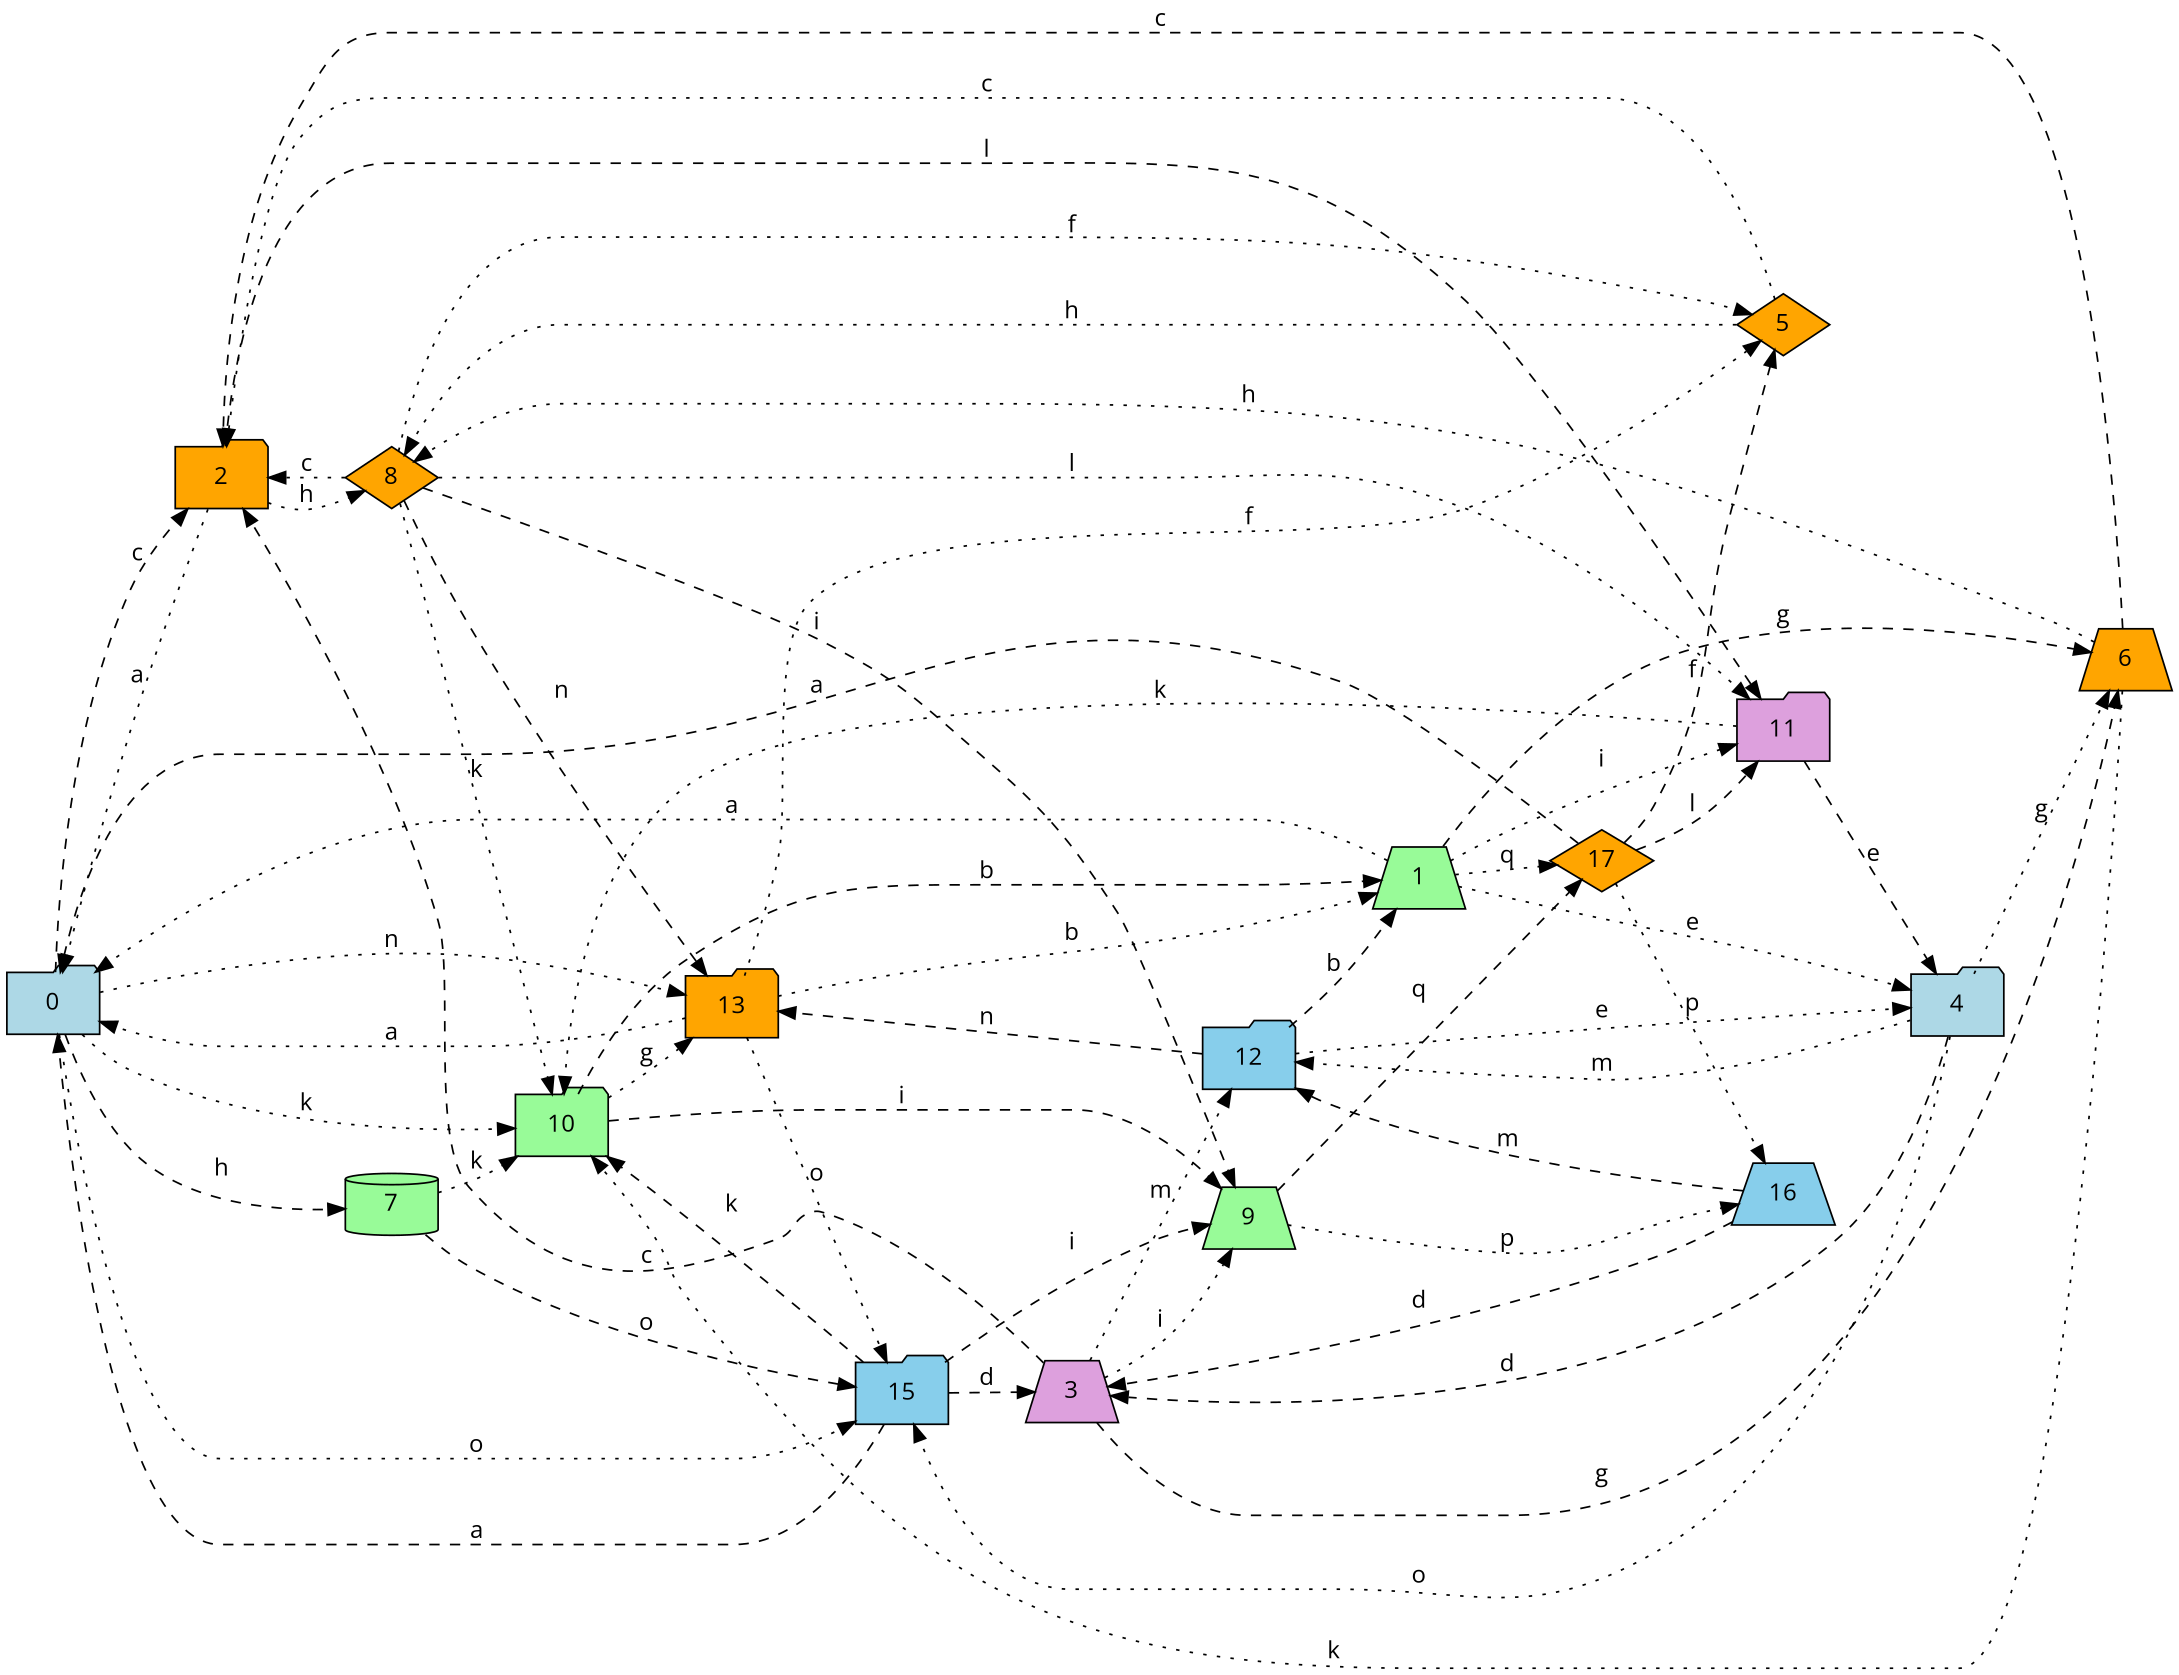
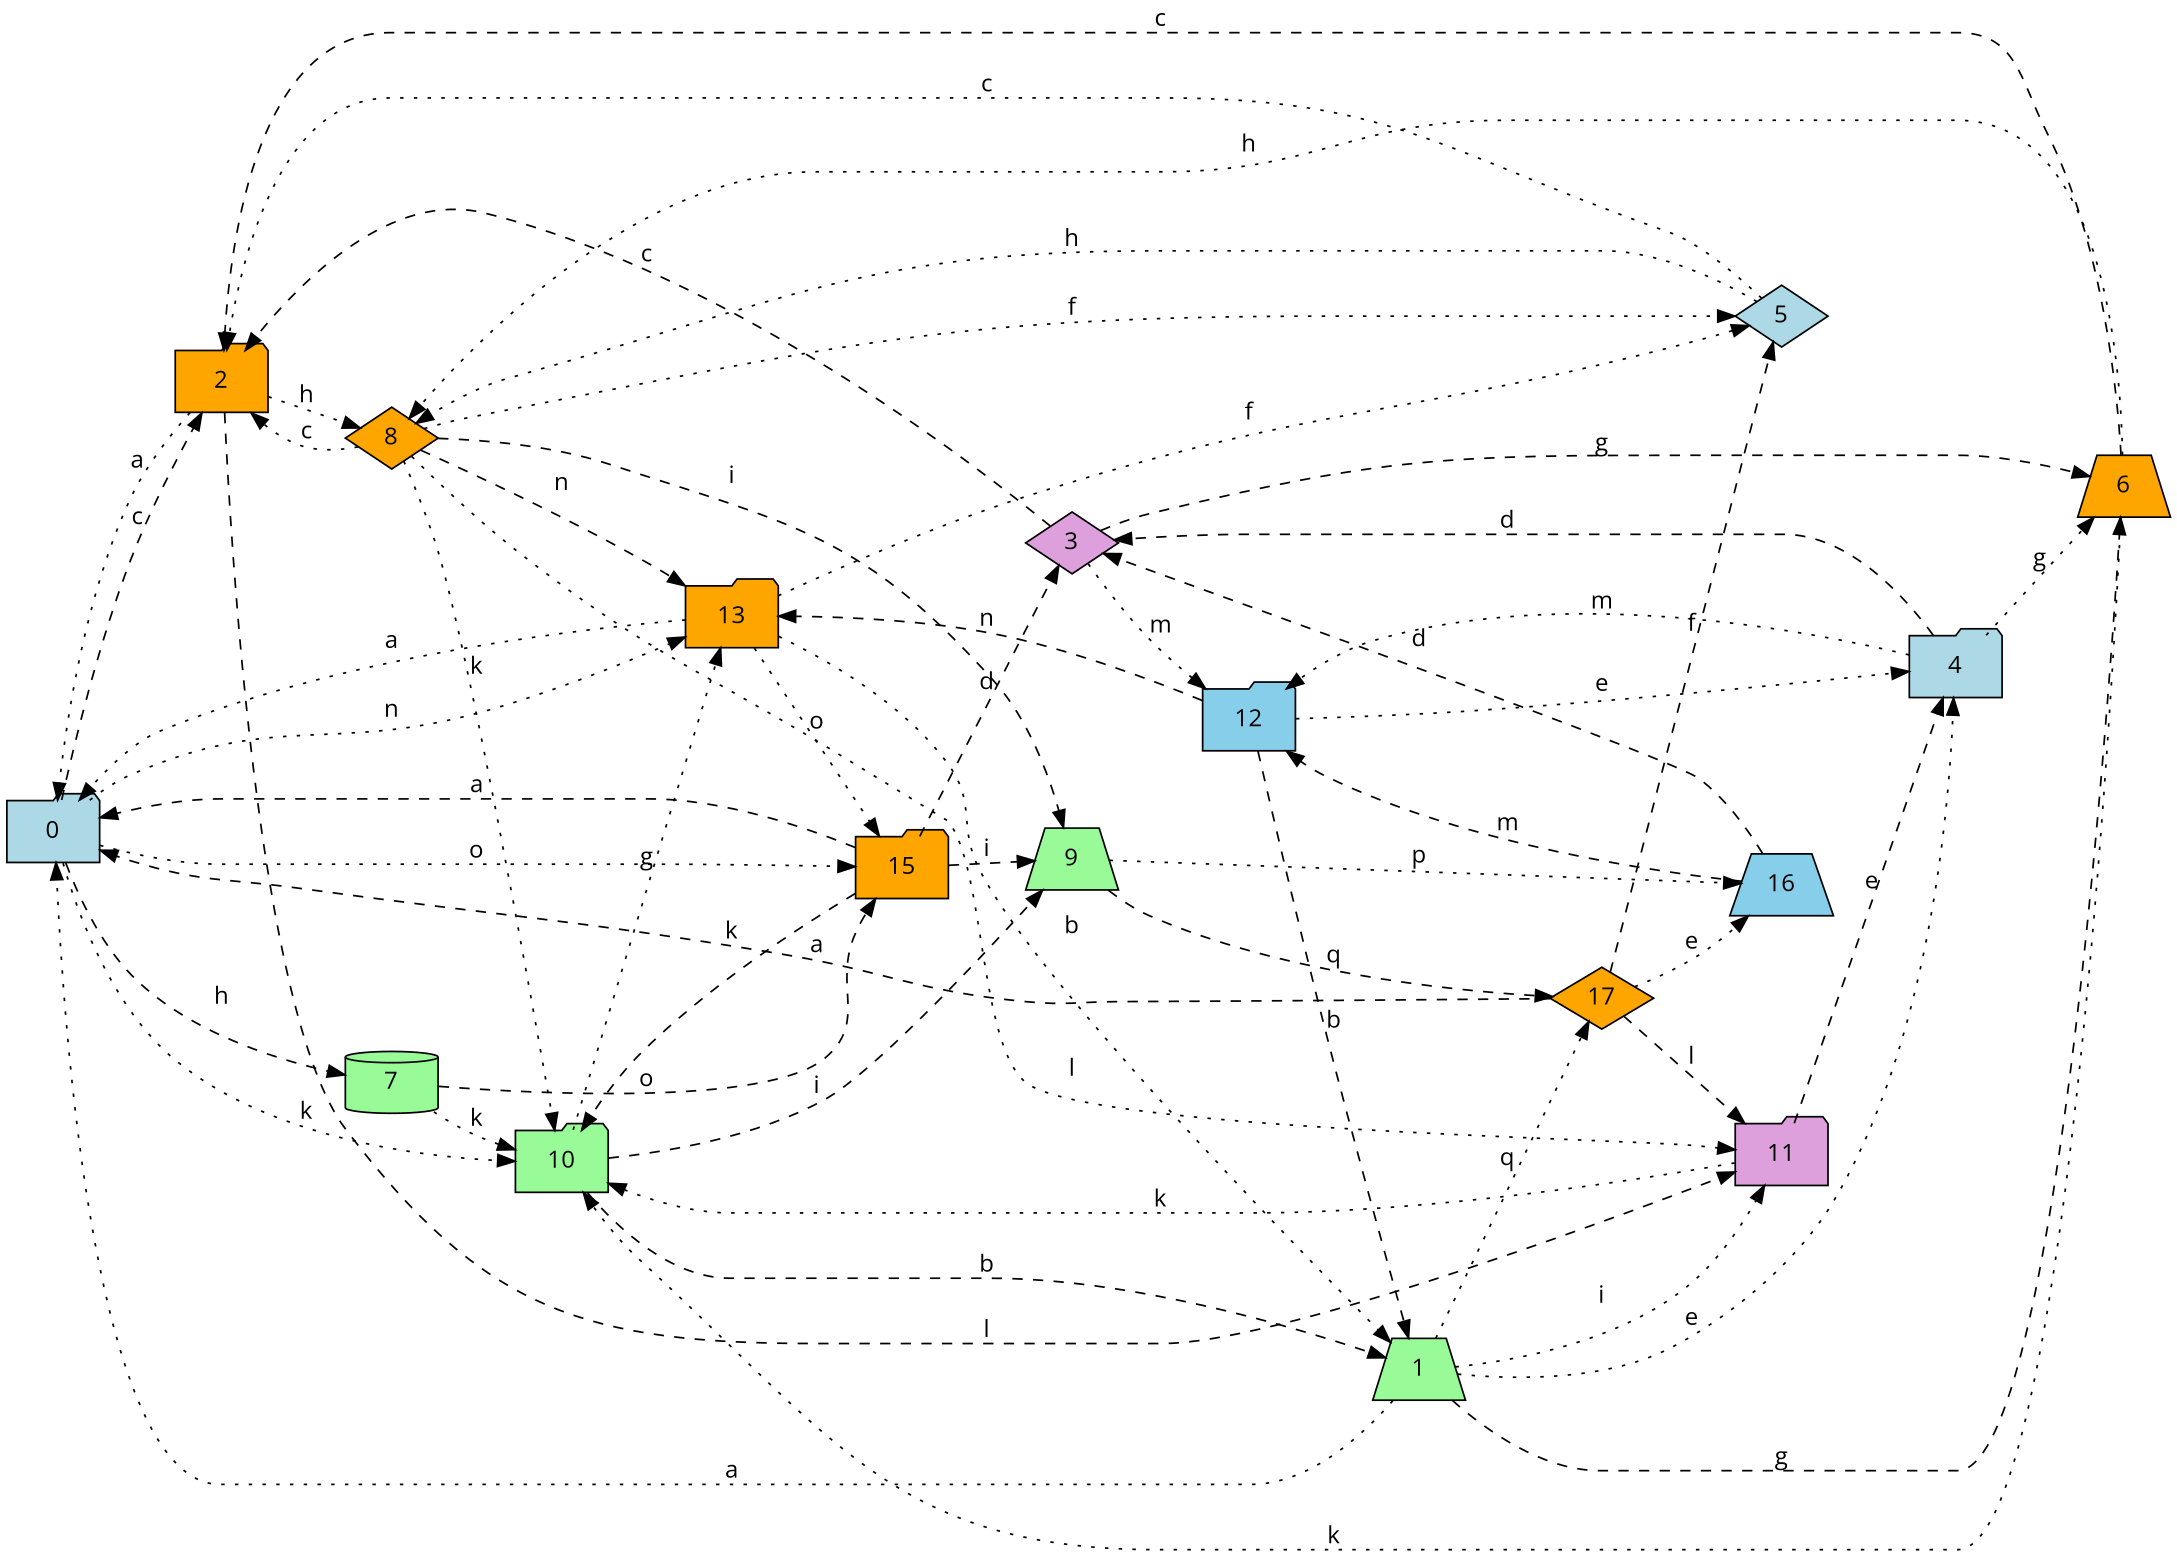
  strict digraph {
    fontname="Open Sans"
    rankdir=LR
    node [fillcolor=orange fontname="Open Sans" shape=folder style=filled]
    edge [fontname="Open Sans" style=dotted]
    0 [fillcolor=lightblue]
    2
    7 [fillcolor=palegreen shape=cylinder]
    10 [fillcolor=palegreen]
    13
-   15 [fillcolor=skyblue]
+   15
    11 [fillcolor=plum]
    8 [shape=diamond]
    1 [fillcolor=palegreen shape=trapezium]
    9 [fillcolor=palegreen shape=trapezium]
-   5 [shape=diamond]
-   3 [fillcolor=plum shape=trapezium]
+   5 [fillcolor=lightblue shape=diamond]
+   3 [fillcolor=plum shape=diamond]
    4 [fillcolor=lightblue]
    6 [shape=trapezium]
    17 [shape=diamond]
    12 [fillcolor=skyblue]
    16 [fillcolor=skyblue shape=trapezium]
    0 -> 2 [label=c style=dashed]
    0 -> 7 [label=h style=dashed]
    0 -> 10 [label=k]
    0 -> 13 [label=n]
    0 -> 15 [label=o]
    2 -> 0 [label=a]
    2 -> 11 [label=l style=dashed]
    2 -> 8 [label=h]
    7 -> 10 [label=k]
    7 -> 15 [label=o style=dashed]
    10 -> 13 [label=g]
    10 -> 1 [label=b style=dashed]
    10 -> 9 [label=i style=dashed]
    13 -> 0 [label=a]
    13 -> 15 [label=o]
    13 -> 1 [label=b]
    13 -> 5 [label=f]
    15 -> 0 [label=a style=dashed]
    15 -> 10 [label=k style=dashed]
    15 -> 9 [label=i style=dashed]
    15 -> 3 [label=d style=dashed]
    11 -> 10 [label=k]
    11 -> 4 [label=e style=dashed]
    8 -> 2 [label=c]
    8 -> 10 [label=k]
    8 -> 13 [label=n style=dashed]
    8 -> 11 [label=l]
    8 -> 9 [label=i style=dashed]
    8 -> 5 [label=f]
    1 -> 0 [label=a]
    1 -> 11 [label=i]
    1 -> 4 [label=e]
    1 -> 6 [label=g style=dashed]
    1 -> 17 [label=q]
    9 -> 17 [label=q style=dashed]
    9 -> 16 [label=p]
    5 -> 2 [label=c]
    5 -> 8 [label=h]
    3 -> 2 [label=c style=dashed]
-   3 -> 9 [label=i]
    3 -> 6 [label=g style=dashed]
    3 -> 12 [label=m]
-   4 -> 15 [label=o]
    4 -> 3 [label=d style=dashed]
    4 -> 6 [label=g]
    4 -> 12 [label=m]
    6 -> 2 [label=c style=dashed]
    6 -> 10 [label=k]
    6 -> 8 [label=h]
    17 -> 0 [label=a style=dashed]
    17 -> 11 [label=l style=dashed]
    17 -> 5 [label=f style=dashed]
-   17 -> 16 [label=p]
+   17 -> 16 [label=e]
    12 -> 13 [label=n style=dashed]
    12 -> 1 [label=b style=dashed]
    12 -> 4 [label=e]
    16 -> 3 [label=d style=dashed]
    16 -> 12 [label=m style=dashed]
  }
